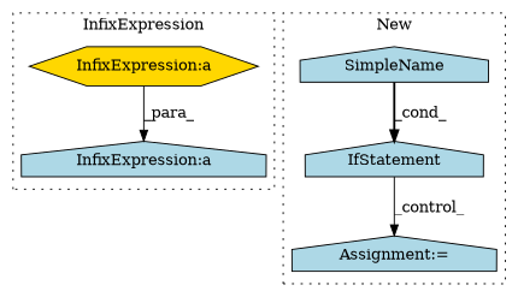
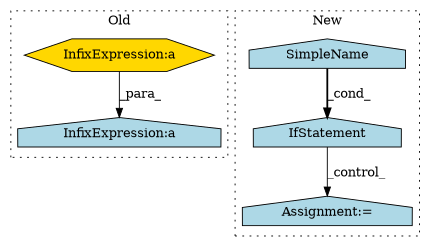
  digraph {
    node [a=27 fillcolor=lightblue l=3 shape=house style=filled]
    edge [style=solid]
    n1 [label="InfixExpression:a" s=5328]
    n2 [fillcolor=gold label="InfixExpression:a" s=5314 shape=hexagon]
    n3 [a=25 l="4,2" label=IfStatement s="4543,4559"]
    n4 [a=7 l=1 label="Assignment:=" s=4594]
    n5 [a=42 label=SimpleName l=""]
    subgraph cluster_1 {
-     label=InfixExpression
+     label=Old
      style=dotted
      n1
      n2
    }
    subgraph cluster_2 {
      label=New
      style=dotted
      n3
      n4
      n5
    }
    n2 -> n1 [label=_para_]
    n3 -> n4 [label=_control_]
    n5 -> n3 [label=_cond_ style=bold]
  }
